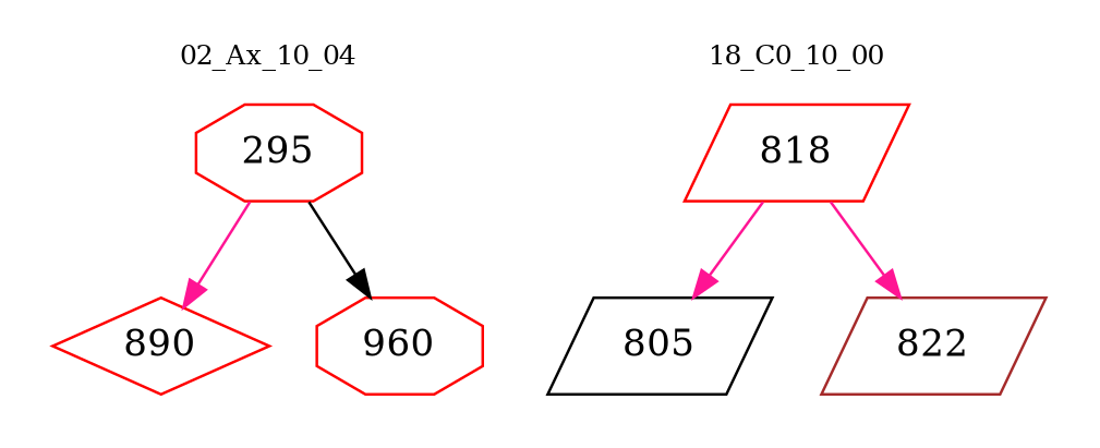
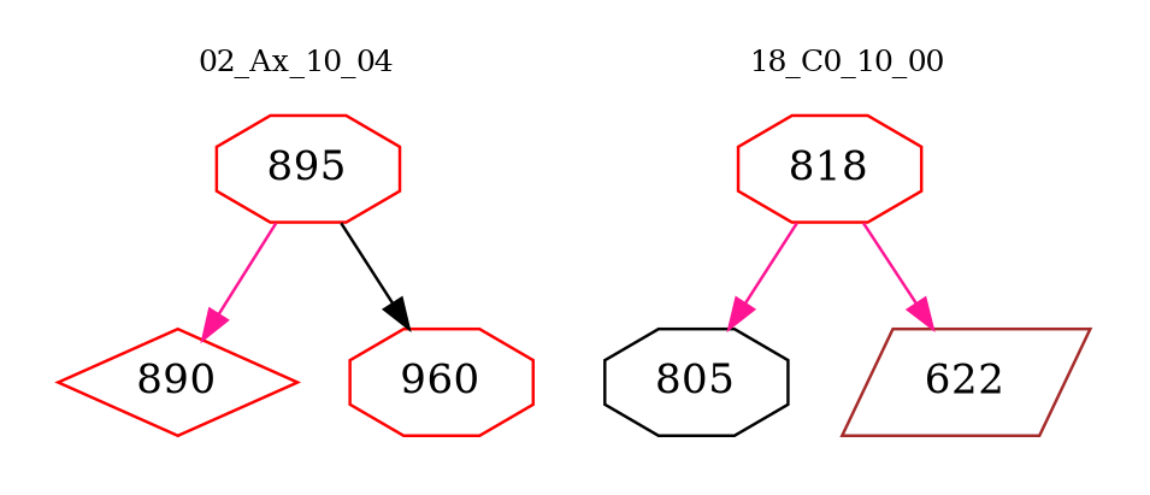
  digraph {
    fontname="DejaVu Serif"
    node [color=red fontname="DejaVu Serif" shape=octagon]
    edge [color=deeppink fontname="DejaVu Serif"]
-   n1 [label=295]
+   n1 [label=895]
    n2 [label=890 shape=diamond]
    n3 [label=960]
-   n4 [label=818 shape=parallelogram]
-   n5 [color=black label=805 shape=parallelogram]
-   n6 [color=brown label=822 shape=parallelogram]
+   n4 [label=818]
+   n5 [color=black label=805]
+   n6 [color=brown label=622 shape=parallelogram]
    subgraph cluster_1 {
      color=white
      fontsize=10
      label="02_Ax_10_04"
      n1
      n2
      n3
    }
    subgraph cluster_2 {
      color=white
      fontsize=10
      label="18_C0_10_00"
      n4
      n5
      n6
    }
    n1 -> n2
    n1 -> n3 [color=black]
    n4 -> n5
    n4 -> n6
  }
